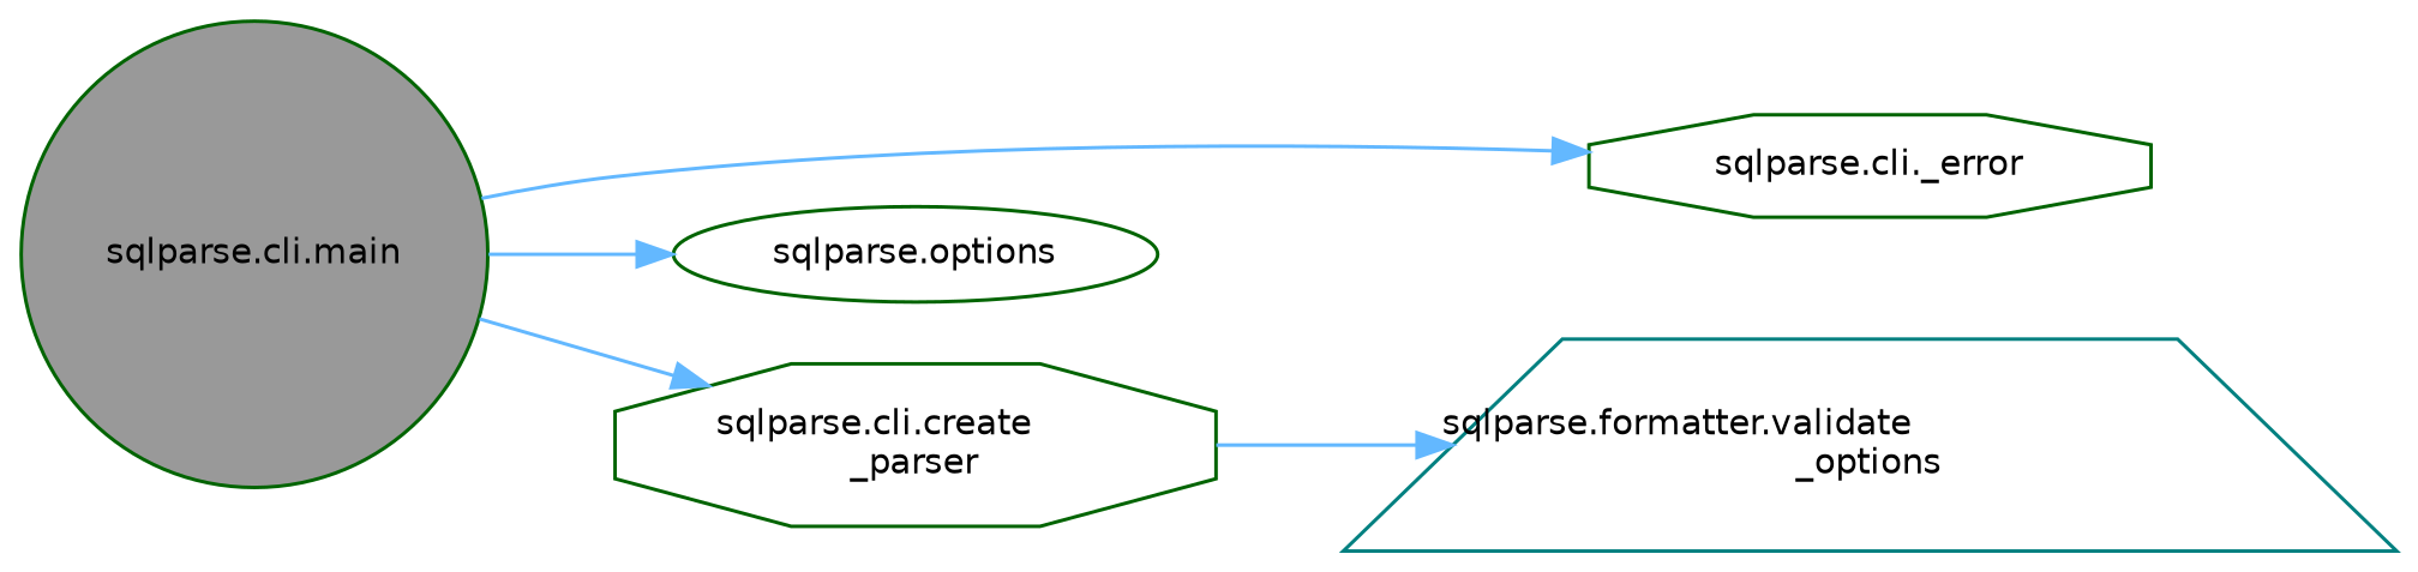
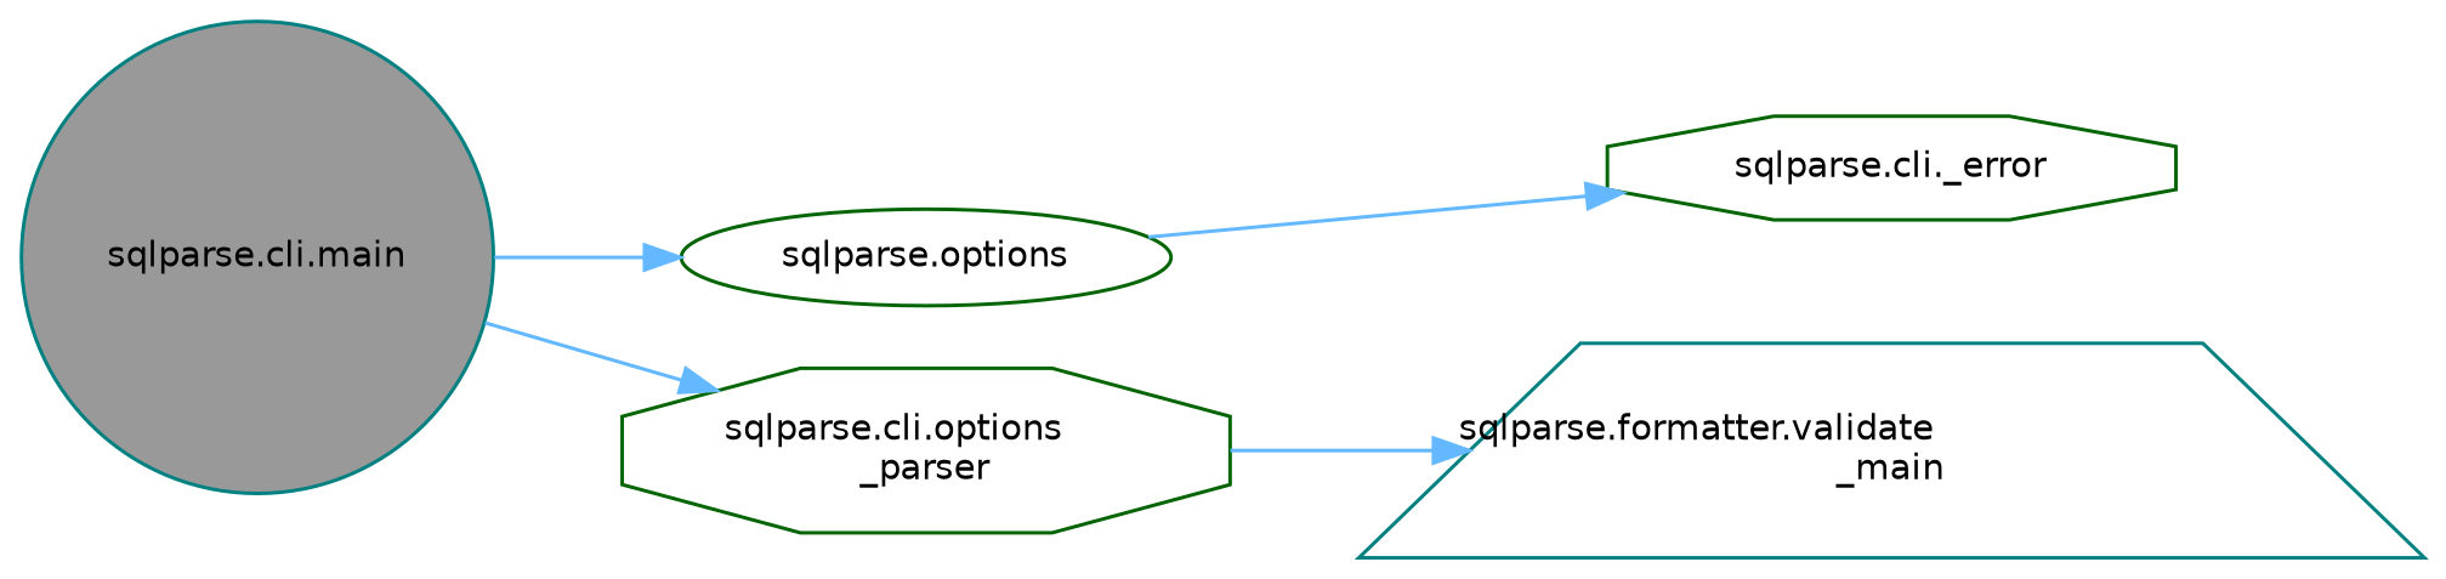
  digraph {
    rankdir=LR
    node [color=darkgreen fillcolor=white fontname=Helvetica fontsize=10 shape=octagon style=filled]
    edge [color=steelblue1 fontname=Helvetica fontsize=10 labelfontname=Helvetica labelfontsize=10 style=solid]
-   n1 [fillcolor=grey60 fontcolor=black height=0.2 label="sqlparse.cli.main" shape=circle width=0.4]
+   n1 [color=teal fillcolor=grey60 fontcolor=black height=0.2 label="sqlparse.cli.main" shape=circle width=0.4]
    n2 [height=0.2 label="sqlparse.cli._error" width=0.4]
-   n3 [height=0.2 label="sqlparse.cli.create\l_parser" width=0.4]
+   n3 [height=0.2 label="sqlparse.cli.options\l_parser" width=0.4]
    n4 [height=0.2 label="sqlparse.options" shape=ellipse width=0.4]
-   n5 [color=teal height=0.2 label="sqlparse.formatter.validate\l_options" shape=trapezium width=0.4]
-   n1 -> n2
+   n5 [color=teal height=0.2 label="sqlparse.formatter.validate\l_main" shape=trapezium width=0.4]
+   n4 -> n2
    n1 -> n3
    n1 -> n4
    n3 -> n5
  }
